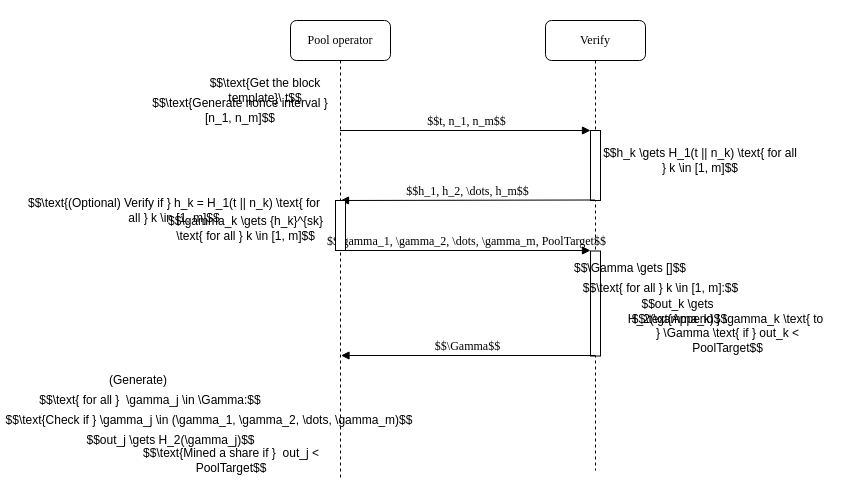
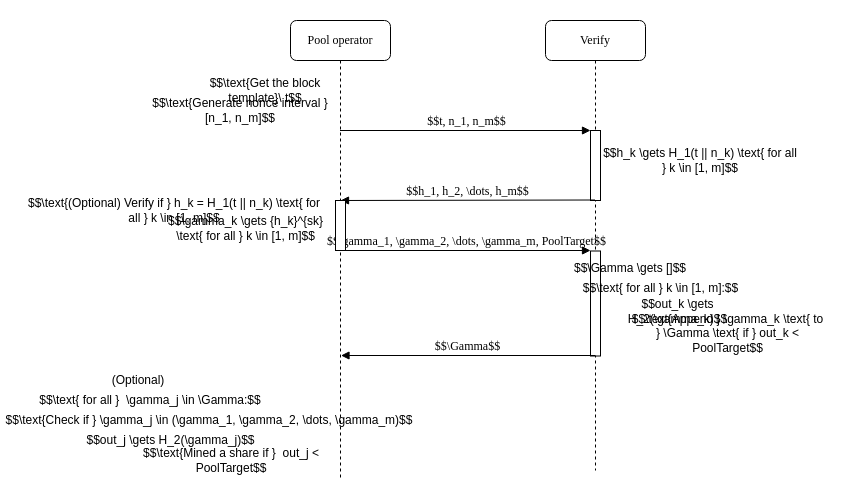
  <mxCell id="0" />
  <mxCell id="1" parent="0" />
  <mxCell id="2" value="Verify" style="shape=umlLifeline;perimeter=lifelinePerimeter;whiteSpace=wrap;html=1;container=1;collapsible=0;recursiveResize=0;outlineConnect=0;rounded=1;shadow=0;comic=0;labelBackgroundColor=none;strokeColor=#000000;strokeWidth=1;fillColor=#FFFFFF;fontFamily=Verdana;fontSize=12;fontColor=#000000;align=center;" parent="1" vertex="1"><mxGeometry x="545" y="20" width="100" height="450" as="geometry" /></mxCell>
  <mxCell id="3" value="" style="html=1;points=[];perimeter=orthogonalPerimeter;rounded=0;shadow=0;comic=0;labelBackgroundColor=none;strokeColor=#000000;strokeWidth=1;fillColor=#FFFFFF;fontFamily=Verdana;fontSize=12;fontColor=#000000;align=center;" parent="2" vertex="1"><mxGeometry x="45" y="110" width="10" height="70" as="geometry" /></mxCell>
  <mxCell id="4" value="" style="html=1;points=[];perimeter=orthogonalPerimeter;rounded=0;shadow=0;comic=0;labelBackgroundColor=none;strokeColor=#000000;strokeWidth=1;fillColor=#FFFFFF;fontFamily=Verdana;fontSize=12;fontColor=#000000;align=center;" parent="2" vertex="1"><mxGeometry x="45" y="230.5" width="10" height="105" as="geometry" /></mxCell>
  <mxCell id="5" value="Pool operator" style="shape=umlLifeline;perimeter=lifelinePerimeter;whiteSpace=wrap;html=1;container=1;collapsible=0;recursiveResize=0;outlineConnect=0;rounded=1;shadow=0;comic=0;labelBackgroundColor=none;strokeColor=#000000;strokeWidth=1;fillColor=#FFFFFF;fontFamily=Verdana;fontSize=12;fontColor=#000000;align=center;" parent="1" vertex="1"><mxGeometry x="290" y="20" width="100" height="460" as="geometry" /></mxCell>
  <mxCell id="6" value="$$\text{Get the block template}\ t$$" style="text;html=1;strokeColor=none;fillColor=none;align=center;verticalAlign=middle;whiteSpace=wrap;rounded=0;fontSize=12;" parent="1" vertex="1"><mxGeometry y="80" width="150" height="20" as="geometry" x="190" /></mxCell>
  <mxCell id="7" value="$$t, n_1, n_m$$" style="html=1;verticalAlign=bottom;endArrow=block;labelBackgroundColor=none;fontFamily=Verdana;fontSize=12;edgeStyle=elbowEdgeStyle;elbow=vertical;" parent="1" edge="1"><mxGeometry relative="1" as="geometry"><mxPoint x="339.5" y="130" as="sourcePoint" /><mxPoint x="590" y="130.5" as="targetPoint" /></mxGeometry></mxCell>
  <mxCell id="8" value="$$h_k \gets H_1(t || n_k) \text{ for all } k \in [1, m]$$" style="text;html=1;strokeColor=none;fillColor=none;align=center;verticalAlign=middle;whiteSpace=wrap;rounded=0;fontSize=12;" parent="1" vertex="1"><mxGeometry x="600" y="150" width="200" height="20" as="geometry" /></mxCell>
  <mxCell id="9" value="$$h_1, h_2, \dots, h_m$$" style="html=1;verticalAlign=bottom;endArrow=block;labelBackgroundColor=none;fontFamily=Verdana;fontSize=12;edgeStyle=elbowEdgeStyle;elbow=vertical;exitX=0.4;exitY=0.983;exitDx=0;exitDy=0;exitPerimeter=0;entryX=0.5;entryY=0;entryDx=0;entryDy=0;entryPerimeter=0;" parent="1" target="23" edge="1"><mxGeometry relative="1" as="geometry"><mxPoint x="594.5" y="199.5" as="sourcePoint" /><mxPoint x="350" y="200" as="targetPoint" /></mxGeometry></mxCell>
  <mxCell id="10" value="$$\gamma_k \gets {h_k}^{sk} \text{ for all } k \in [1, m]$$" style="text;html=1;strokeColor=none;fillColor=none;align=center;verticalAlign=middle;whiteSpace=wrap;rounded=0;fontSize=12;" parent="1" vertex="1"><mxGeometry x="160" y="218" width="171" height="20" as="geometry" /></mxCell>
  <mxCell id="11" value="$$\text{Generate nonce interval } [n_1, n_m]$$" style="text;html=1;strokeColor=none;fillColor=none;align=center;verticalAlign=middle;whiteSpace=wrap;rounded=0;fontSize=12;" parent="1" vertex="1"><mxGeometry x="140" y="100" width="200" height="20" as="geometry" /></mxCell>
  <mxCell id="12" value="$$out_k \gets H_2(\gamma_k)$$" style="text;html=1;strokeColor=none;fillColor=none;align=center;verticalAlign=middle;whiteSpace=wrap;rounded=0;fontSize=12;" parent="1" vertex="1"><mxGeometry x="630" y="300.5" width="95" height="20" as="geometry" /></mxCell>
  <mxCell id="13" value="$$\gamma_1, \gamma_2, \dots, \gamma_m, PoolTarget$$" style="html=1;verticalAlign=bottom;endArrow=block;labelBackgroundColor=none;fontFamily=Verdana;fontSize=12;edgeStyle=elbowEdgeStyle;elbow=vertical;" parent="1" edge="1"><mxGeometry relative="1" as="geometry"><mxPoint x="339.5" y="250" as="sourcePoint" /><mxPoint x="590" y="250.5" as="targetPoint" /></mxGeometry></mxCell>
  <mxCell id="14" value="$$\Gamma$$" style="html=1;verticalAlign=bottom;endArrow=block;labelBackgroundColor=none;fontFamily=Verdana;fontSize=12;edgeStyle=elbowEdgeStyle;elbow=vertical;exitX=0.4;exitY=0.983;exitDx=0;exitDy=0;exitPerimeter=0;" parent="1" edge="1"><mxGeometry relative="1" as="geometry"><mxPoint x="595" y="355" as="sourcePoint" /><mxPoint x="340.5" y="355.5" as="targetPoint" /></mxGeometry></mxCell>
  <mxCell id="15" value="$$\text{Append } \gamma_k \text{ to } \Gamma \text{ if } out_k &amp;lt; PoolTarget$$" style="text;html=1;strokeColor=none;fillColor=none;align=center;verticalAlign=middle;whiteSpace=wrap;rounded=0;fontSize=12;" parent="1" vertex="1"><mxGeometry x="630" y="323" width="195" height="20" as="geometry" /></mxCell>
  <mxCell id="16" value="&lt;span style=&quot;text-align: left ; white-space: nowrap&quot;&gt;$$\text{ for all } k \in [1, m]:$$&lt;/span&gt;" style="text;html=1;strokeColor=none;fillColor=none;align=center;verticalAlign=middle;whiteSpace=wrap;rounded=0;fontSize=12;" parent="1" vertex="1"><mxGeometry x="607.5" y="278" width="105" height="20" as="geometry" /></mxCell>
  <mxCell id="17" value="&lt;span style=&quot;text-align: left ; white-space: nowrap&quot;&gt;$$\Gamma \gets []$$&lt;/span&gt;" style="text;html=1;strokeColor=none;fillColor=none;align=center;verticalAlign=middle;whiteSpace=wrap;rounded=0;fontSize=12;" parent="1" vertex="1"><mxGeometry x="600" y="258" width="60" height="20" as="geometry" /></mxCell>
  <mxCell id="18" value="&lt;span style=&quot;text-align: left ; white-space: nowrap&quot;&gt;$$\text{ for all }&amp;nbsp; \gamma_j \in \Gamma:$$&lt;/span&gt;" style="text;html=1;strokeColor=none;fillColor=none;align=center;verticalAlign=middle;whiteSpace=wrap;rounded=0;fontSize=12;" parent="1" vertex="1"><mxGeometry x="100" y="390" width="100" height="20" as="geometry" /></mxCell>
  <mxCell id="19" value="&lt;span style=&quot;text-align: left ; white-space: nowrap&quot;&gt;$$out_j \gets H_2(\gamma_j)$$&lt;/span&gt;" style="text;html=1;strokeColor=none;fillColor=none;align=center;verticalAlign=middle;whiteSpace=wrap;rounded=0;fontSize=12;" parent="1" vertex="1"><mxGeometry x="128.5" y="430" width="83" height="20" as="geometry" /></mxCell>
  <mxCell id="20" value="$$\text{Mined a share if }&amp;nbsp; out_j &amp;lt; PoolTarget$$" style="text;html=1;strokeColor=none;fillColor=none;align=center;verticalAlign=middle;whiteSpace=wrap;rounded=0;fontSize=12;" parent="1" vertex="1"><mxGeometry x="122" y="450" width="218" height="20" as="geometry" /></mxCell>
  <mxCell id="21" value="&lt;span style=&quot;text-align: left ; white-space: nowrap&quot;&gt;$$\text{Check if } \gamma_j \in (\gamma_1, \gamma_2, \dots, \gamma_m)$$&lt;/span&gt;" style="text;html=1;strokeColor=none;fillColor=none;align=center;verticalAlign=middle;whiteSpace=wrap;rounded=0;fontSize=12;" parent="1" vertex="1"><mxGeometry x="128" y="410" width="162" height="20" as="geometry" /></mxCell>
- <mxCell id="22" value="&lt;div style=&quot;text-align: left&quot;&gt;&lt;span&gt;(Generate)&lt;/span&gt;&lt;/div&gt;" style="text;html=1;strokeColor=none;fillColor=none;align=center;verticalAlign=middle;whiteSpace=wrap;rounded=0;fontSize=12;" parent="1" vertex="1"><mxGeometry x="105" y="370" width="66" height="20" as="geometry" /></mxCell>
+ <mxCell id="22" value="&lt;div style=&quot;text-align: left&quot;&gt;&lt;span&gt;(Optional)&lt;/span&gt;&lt;/div&gt;" style="text;html=1;strokeColor=none;fillColor=none;align=center;verticalAlign=middle;whiteSpace=wrap;rounded=0;fontSize=12;" parent="1" vertex="1"><mxGeometry x="105" y="370" width="66" height="20" as="geometry" /></mxCell>
  <mxCell id="23" value="" style="html=1;points=[];perimeter=orthogonalPerimeter;rounded=0;shadow=0;comic=0;labelBackgroundColor=none;strokeColor=#000000;strokeWidth=1;fillColor=#FFFFFF;fontFamily=Verdana;fontSize=12;fontColor=#000000;align=center;" parent="1" vertex="1"><mxGeometry x="335" y="200" width="10" height="50" as="geometry" /></mxCell>
  <mxCell id="24" value="$$\text{(Optional) Verify if } h_k = H_1(t || n_k) \text{ for all } k \in [1, m]$$" style="text;html=1;strokeColor=none;fillColor=none;align=center;verticalAlign=middle;whiteSpace=wrap;rounded=0;fontSize=12;" vertex="1" parent="1"><mxGeometry x="20" y="200" width="308" height="20" as="geometry" /></mxCell>
